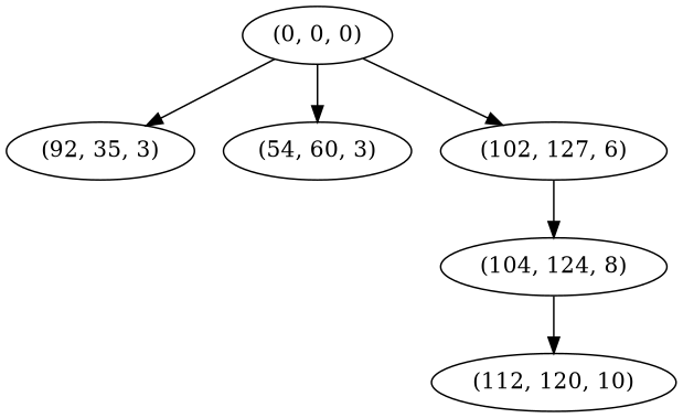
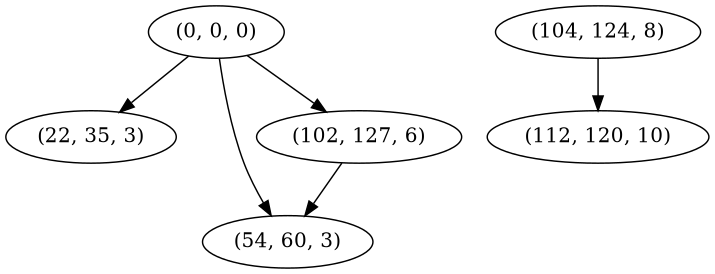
  digraph {
    "(0, 0, 0)"
-   "(22, 35, 3)" [label="(92, 35, 3)"]
+   "(22, 35, 3)"
    "(54, 60, 3)"
    "(102, 127, 6)"
    n5 [label="(104, 124, 8)"]
    n6 [label="(112, 120, 10)"]
    "(0, 0, 0)" -> "(22, 35, 3)"
    "(0, 0, 0)" -> "(54, 60, 3)"
    "(0, 0, 0)" -> "(102, 127, 6)"
-   "(102, 127, 6)" -> n5
+   "(102, 127, 6)" -> "(54, 60, 3)"
    n5 -> n6
  }
